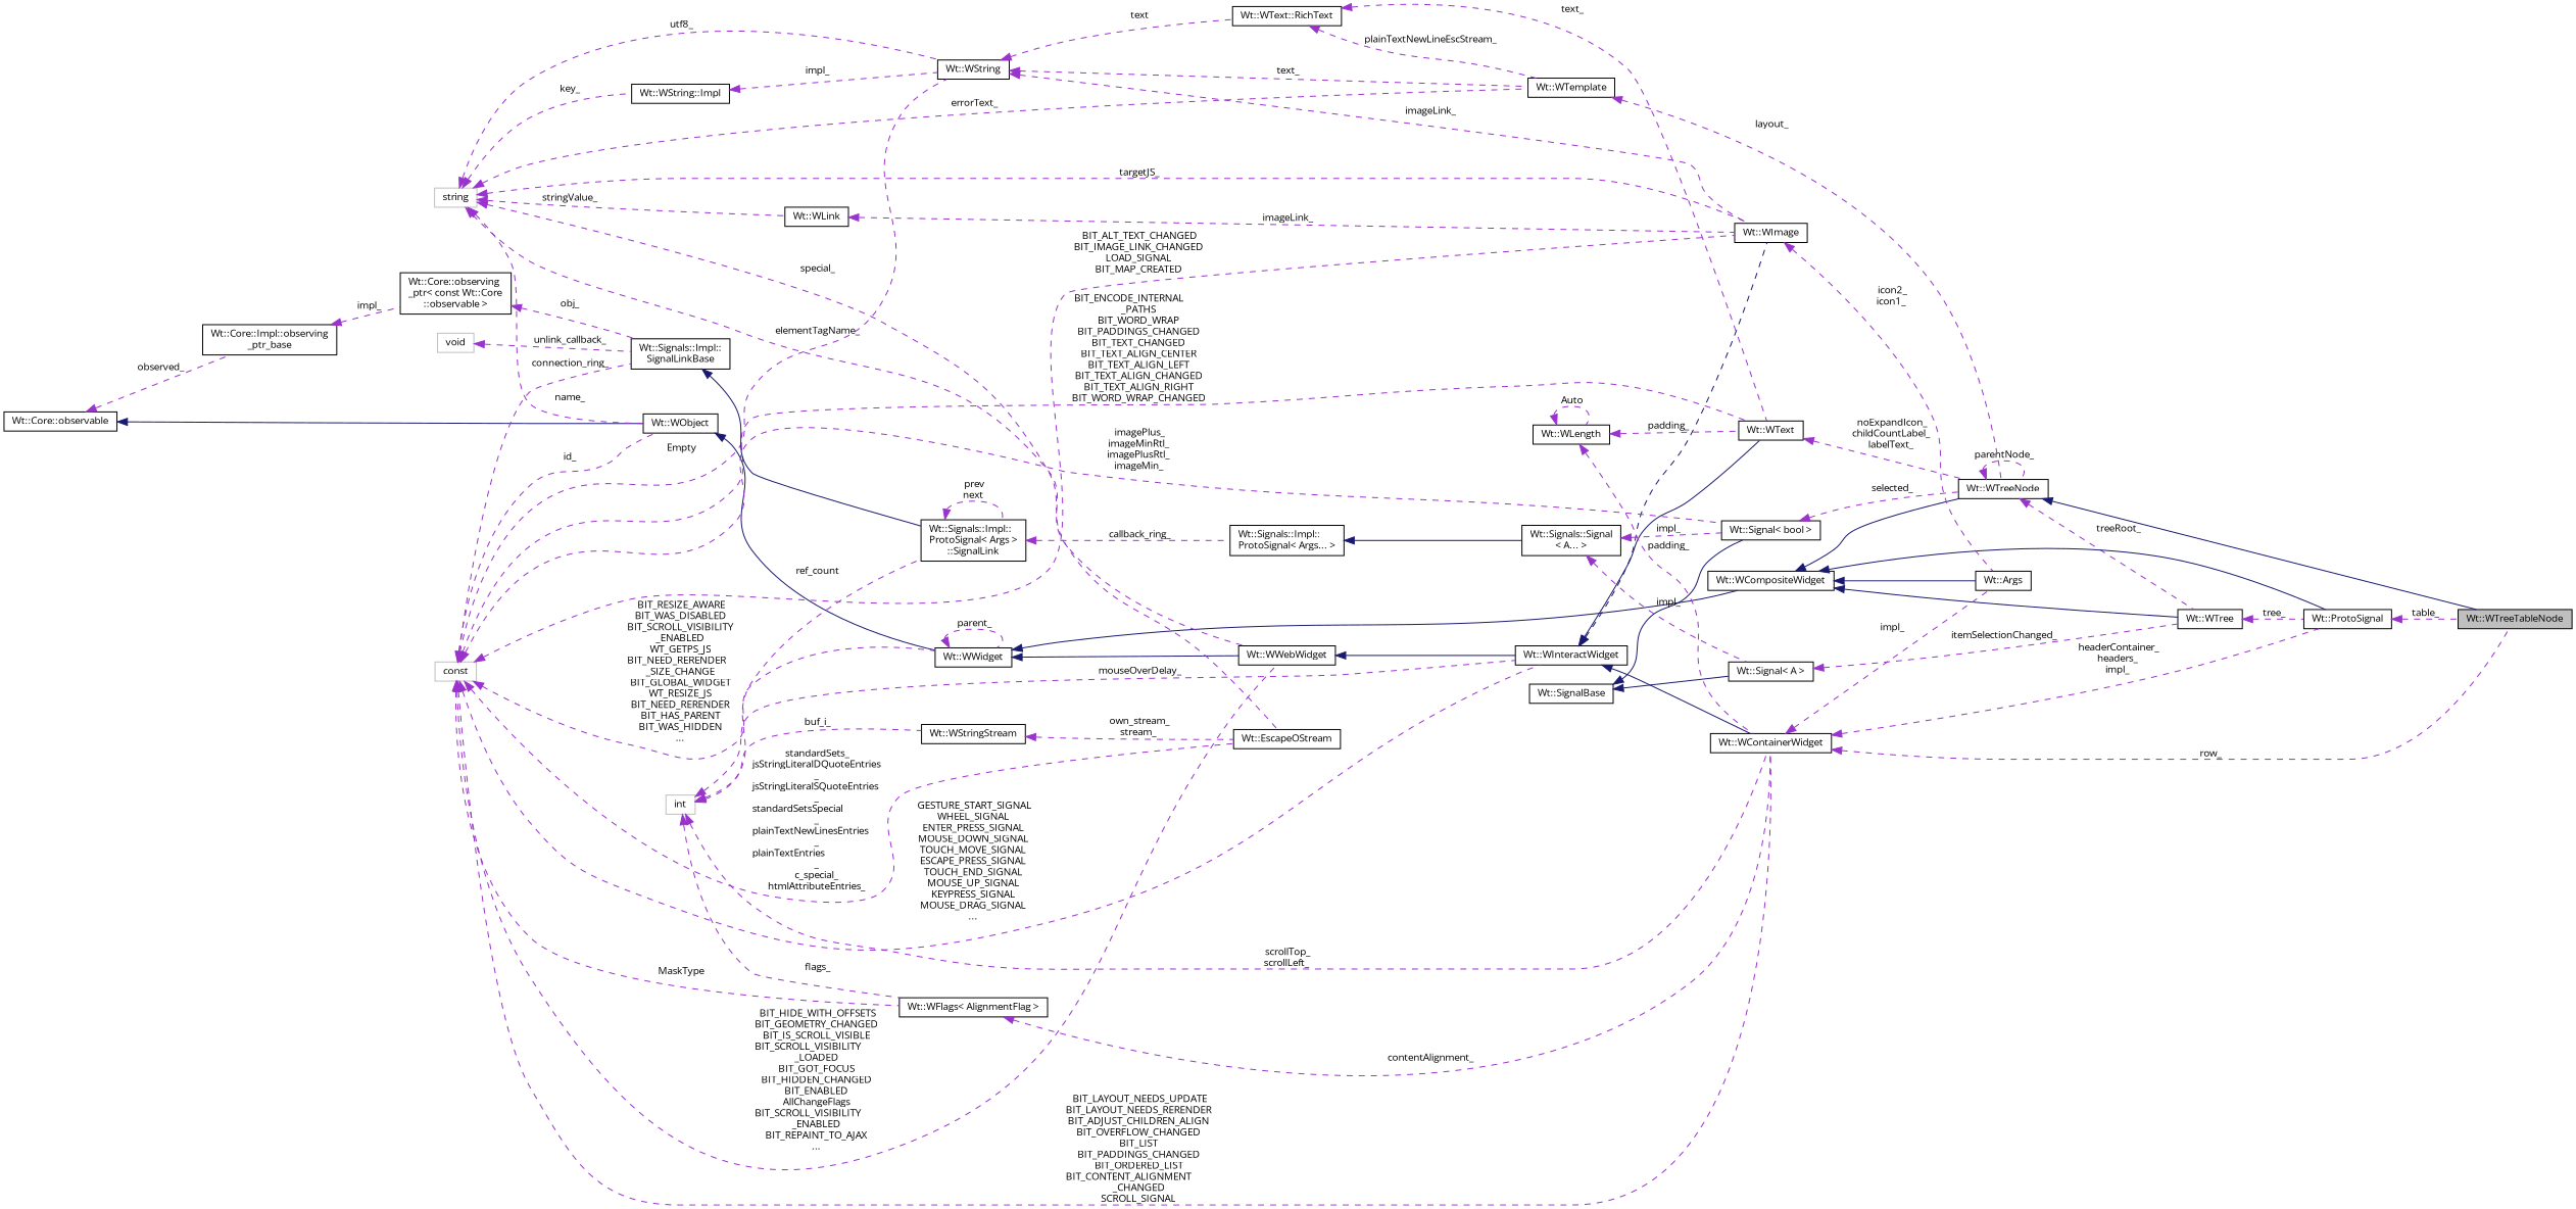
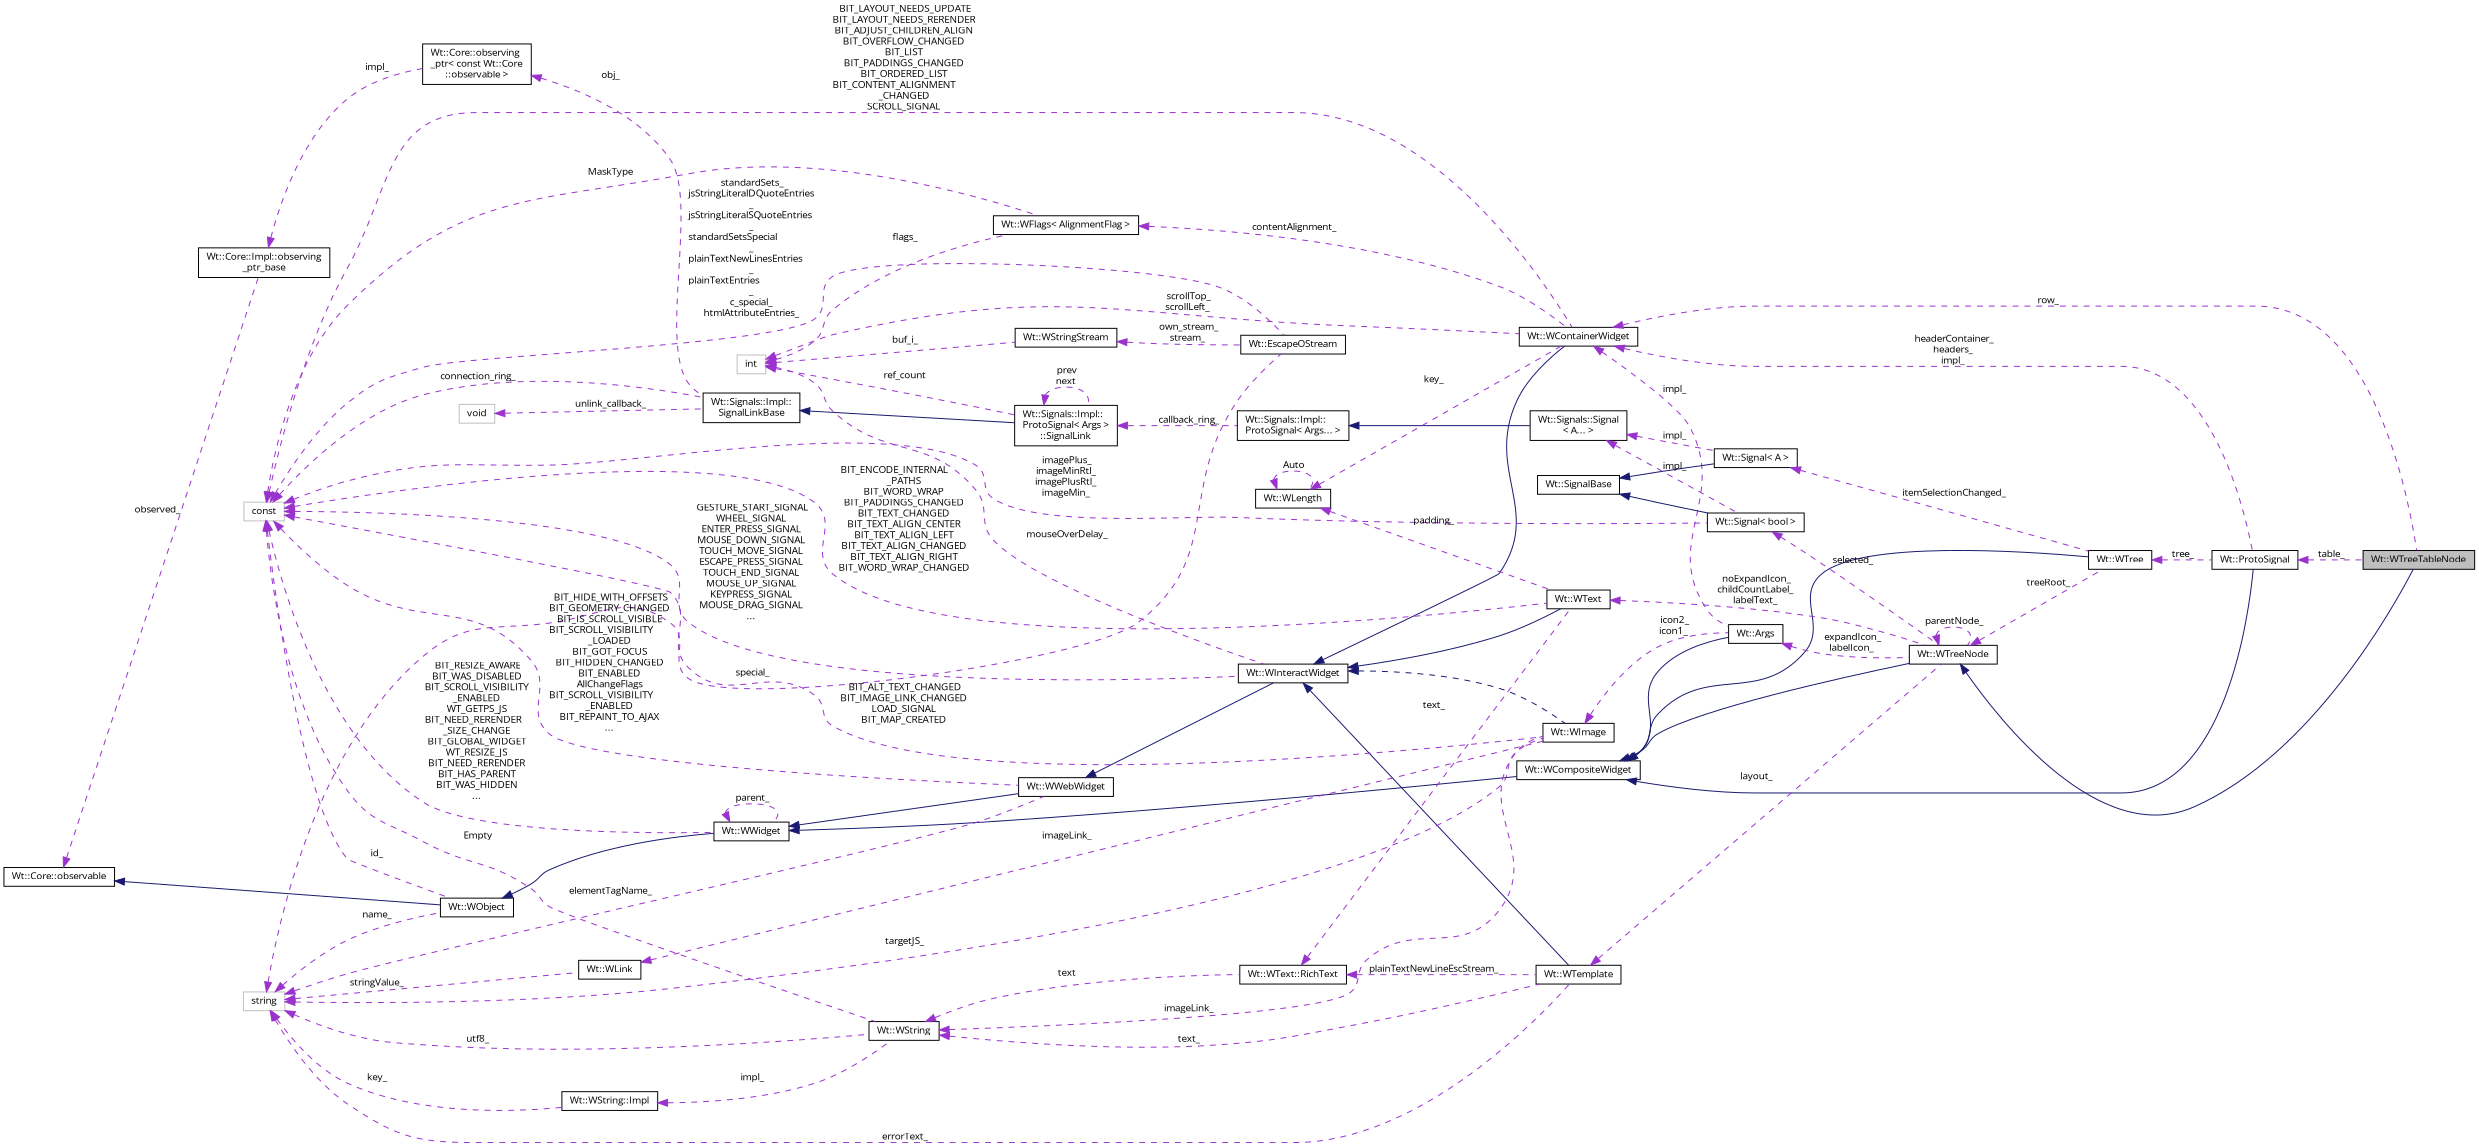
  digraph {
    fontname="Open Sans"
    rankdir=LR
    node [color=black fillcolor=white fontname="Open Sans" fontsize=10 shape=record style=filled]
    edge [color=darkorchid3 dir=back fontname="Open Sans" fontsize=10 labelfontname=Helvetica labelfontsize=10 style=dashed]
    n1 [fillcolor=grey75 fontcolor=black height=0.2 label="Wt::WTreeTableNode" width=0.4]
    n2 [height=0.2 label="Wt::WTreeNode" width=0.4]
    n3 [height=0.2 label="Wt::WTree" width=0.4]
    n4 [height=0.2 label="Wt::ProtoSignal" width=0.4]
    n5 [height=0.2 label="Wt::WCompositeWidget" width=0.4]
    n6 [height=0.2 label="Wt::Args" width=0.4]
    n7 [height=0.2 label="Wt::WWidget" width=0.4]
    n8 [height=0.2 label="Wt::WWebWidget" width=0.4]
    n9 [height=0.2 label="Wt::WInteractWidget" width=0.4]
    n10 [height=0.2 label="Wt::WObject" width=0.4]
    n11 [height=0.2 label="Wt::Core::observable" width=0.4]
    n12 [height=0.2 label="Wt::Core::Impl::observing\l_ptr_base" width=0.4]
    n13 [height=0.2 label="Wt::Core::observing\l_ptr\< const Wt::Core\l::observable \>" width=0.4]
    n14 [color=grey75 height=0.2 label=string width=0.4]
    n15 [height=0.2 label="Wt::WTemplate" width=0.4]
    n16 [height=0.2 label="Wt::WString" width=0.4]
    n17 [height=0.2 label="Wt::WString::Impl" width=0.4]
    n18 [height=0.2 label="Wt::EscapeOStream" width=0.4]
    n19 [height=0.2 label="Wt::WImage" width=0.4]
    n20 [height=0.2 label="Wt::WLink" width=0.4]
    n21 [height=0.2 label="Wt::WText::RichText" width=0.4]
    n22 [color=grey75 height=0.2 label=const width=0.4]
    n23 [height=0.2 label="Wt::WText" width=0.4]
    n24 [height=0.2 label="Wt::WContainerWidget" width=0.4]
    n25 [height=0.2 label="Wt::WFlags\< AlignmentFlag \>" width=0.4]
    n26 [height=0.2 label="Wt::Signals::Impl::\lSignalLinkBase" width=0.4]
    n27 [height=0.2 label="Wt::Signal\< bool \>" width=0.4]
    n28 [height=0.2 label="Wt::Signals::Impl::\lProtoSignal\< Args \>\l::SignalLink" width=0.4]
    n29 [color=grey75 height=0.2 label=int width=0.4]
    n30 [height=0.2 label="Wt::WStringStream" width=0.4]
    n31 [height=0.2 label="Wt::Signals::Impl::\lProtoSignal\< Args... \>" width=0.4]
    n32 [height=0.2 label="Wt::WLength" width=0.4]
    n33 [height=0.2 label="Wt::SignalBase" width=0.4]
    n34 [height=0.2 label="Wt::Signal\< A \>" width=0.4]
    n35 [height=0.2 label="Wt::Signals::Signal\l\< A... \>" width=0.4]
    n36 [color=grey75 height=0.2 label=void width=0.4]
    n2 -> n1 [color=midnightblue style=solid]
    n2 -> n2 [label=" parentNode_"]
    n2 -> n3 [label=" treeRoot_"]
    n3 -> n4 [label=" tree_"]
    n4 -> n1 [label=" table_"]
    n5 -> n2 [color=midnightblue style=solid]
    n5 -> n3 [color=midnightblue style=solid]
    n5 -> n4 [color=midnightblue style=solid]
    n5 -> n6 [color=midnightblue style=solid]
+   n6 -> n2 [label=" expandIcon_\nlabelIcon_"]
    n7 -> n5 [color=midnightblue style=solid]
    n7 -> n7 [label=" parent_"]
    n7 -> n8 [color=midnightblue style=solid]
    n8 -> n9 [color=midnightblue style=solid]
+   n9 -> n15 [color=midnightblue style=solid]
    n9 -> n19 [color=midnightblue]
    n9 -> n23 [color=midnightblue style=solid]
    n9 -> n24 [color=midnightblue style=solid]
    n10 -> n7 [color=midnightblue style=solid]
    n11 -> n10 [color=midnightblue style=solid]
    n11 -> n12 [label=" observed_"]
    n12 -> n13 [label=" impl_"]
    n13 -> n26 [label=" obj_"]
    n14 -> n8 [label=" elementTagName_"]
    n14 -> n10 [label=" name_"]
    n14 -> n15 [label=" errorText_"]
    n14 -> n16 [label=" utf8_"]
    n14 -> n17 [label=" key_"]
    n14 -> n18 [label=" special_"]
    n14 -> n19 [label=" targetJS_"]
    n14 -> n20 [label=" stringValue_"]
    n15 -> n2 [label=" layout_"]
    n16 -> n15 [label=" text_"]
    n16 -> n19 [label=" imageLink_"]
    n16 -> n21 [label=" text"]
    n17 -> n16 [label=" impl_"]
    n19 -> n6 [label=" icon2_\nicon1_"]
    n20 -> n19 [label=" imageLink_"]
    n21 -> n15 [label=" plainTextNewLineEscStream_"]
    n21 -> n23 [label=" text_"]
    n22 -> n7 [label=" BIT_RESIZE_AWARE\nBIT_WAS_DISABLED\nBIT_SCROLL_VISIBILITY\l_ENABLED\nWT_GETPS_JS\nBIT_NEED_RERENDER\l_SIZE_CHANGE\nBIT_GLOBAL_WIDGET\nWT_RESIZE_JS\nBIT_NEED_RERENDER\nBIT_HAS_PARENT\nBIT_WAS_HIDDEN\n..."]
    n22 -> n8 [label=" BIT_HIDE_WITH_OFFSETS\nBIT_GEOMETRY_CHANGED\nBIT_IS_SCROLL_VISIBLE\nBIT_SCROLL_VISIBILITY\l_LOADED\nBIT_GOT_FOCUS\nBIT_HIDDEN_CHANGED\nBIT_ENABLED\nAllChangeFlags\nBIT_SCROLL_VISIBILITY\l_ENABLED\nBIT_REPAINT_TO_AJAX\n..."]
    n22 -> n9 [label=" GESTURE_START_SIGNAL\nWHEEL_SIGNAL\nENTER_PRESS_SIGNAL\nMOUSE_DOWN_SIGNAL\nTOUCH_MOVE_SIGNAL\nESCAPE_PRESS_SIGNAL\nTOUCH_END_SIGNAL\nMOUSE_UP_SIGNAL\nKEYPRESS_SIGNAL\nMOUSE_DRAG_SIGNAL\n..."]
    n22 -> n10 [label=" id_"]
    n22 -> n16 [label=" Empty"]
    n22 -> n18 [label=" standardSets_\njsStringLiteralDQuoteEntries\l_\njsStringLiteralSQuoteEntries\l_\nstandardSetsSpecial\l_\nplainTextNewLinesEntries\l_\nplainTextEntries\l_\nc_special_\nhtmlAttributeEntries_"]
    n22 -> n19 [label=" BIT_ALT_TEXT_CHANGED\nBIT_IMAGE_LINK_CHANGED\nLOAD_SIGNAL\nBIT_MAP_CREATED"]
    n22 -> n23 [label=" BIT_ENCODE_INTERNAL\l_PATHS\nBIT_WORD_WRAP\nBIT_PADDINGS_CHANGED\nBIT_TEXT_CHANGED\nBIT_TEXT_ALIGN_CENTER\nBIT_TEXT_ALIGN_LEFT\nBIT_TEXT_ALIGN_CHANGED\nBIT_TEXT_ALIGN_RIGHT\nBIT_WORD_WRAP_CHANGED"]
    n22 -> n24 [label=" BIT_LAYOUT_NEEDS_UPDATE\nBIT_LAYOUT_NEEDS_RERENDER\nBIT_ADJUST_CHILDREN_ALIGN\nBIT_OVERFLOW_CHANGED\nBIT_LIST\nBIT_PADDINGS_CHANGED\nBIT_ORDERED_LIST\nBIT_CONTENT_ALIGNMENT\l_CHANGED\nSCROLL_SIGNAL"]
    n22 -> n25 [label=" MaskType"]
    n22 -> n26 [label=" connection_ring_"]
    n22 -> n27 [label=" imagePlus_\nimageMinRtl_\nimagePlusRtl_\nimageMin_"]
    n23 -> n2 [label=" noExpandIcon_\nchildCountLabel_\nlabelText_"]
    n24 -> n1 [label=" row_"]
    n24 -> n4 [label=" headerContainer_\nheaders_\nimpl_"]
    n24 -> n6 [label=" impl_"]
    n25 -> n24 [label=" contentAlignment_"]
    n26 -> n28 [color=midnightblue style=solid]
    n27 -> n2 [label=" selected_"]
    n28 -> n28 [label=" prev\nnext"]
    n28 -> n31 [label=" callback_ring_"]
    n29 -> n9 [label=" mouseOverDelay_"]
    n29 -> n24 [label=" scrollTop_\nscrollLeft_"]
    n29 -> n25 [label=" flags_"]
    n29 -> n28 [label=" ref_count"]
    n29 -> n30 [label=" buf_i_"]
    n30 -> n18 [label=" own_stream_\nstream_"]
    n31 -> n35 [color=midnightblue style=solid]
    n32 -> n23 [label=" padding_"]
-   n32 -> n24 [label=" padding_"]
+   n32 -> n24 [label=" key_"]
    n32 -> n32 [label=" Auto"]
    n33 -> n27 [color=midnightblue style=solid]
    n33 -> n34 [color=midnightblue style=solid]
    n34 -> n3 [label=" itemSelectionChanged_"]
    n35 -> n27 [label=" impl_"]
    n35 -> n34 [label=" impl_"]
    n36 -> n26 [label=" unlink_callback_"]
  }
